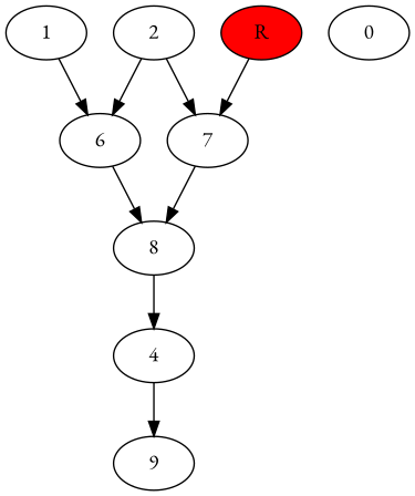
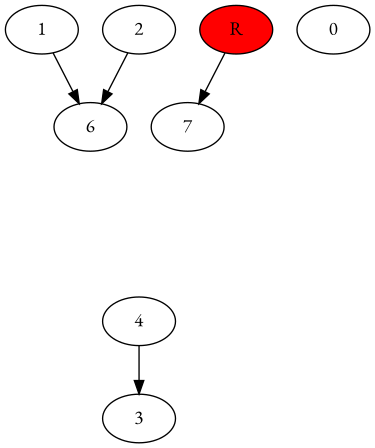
  digraph {
    fontname="EB Garamond"
    node [fontname="EB Garamond"]
    edge [fontname="EB Garamond"]
    1
    6
    4
-   9
-   8
+   9 [label=3]
    7
    2
    n8 [label=0]
    R [fillcolor="#ff0000" style=filled]
    1 -> 6
-   6 -> 8
    4 -> 9
-   8 -> 4
-   7 -> 8
    2 -> 6
-   2 -> 7
    R -> 7
  }
